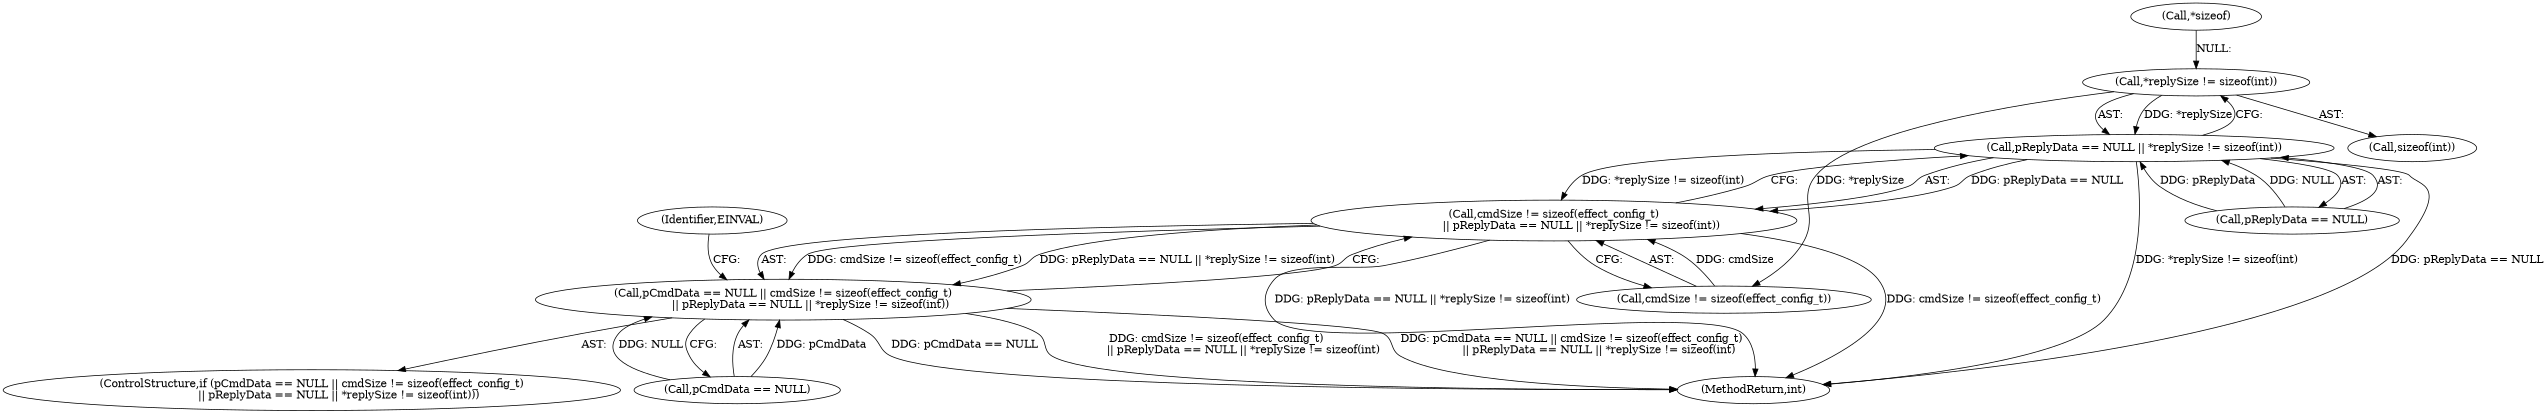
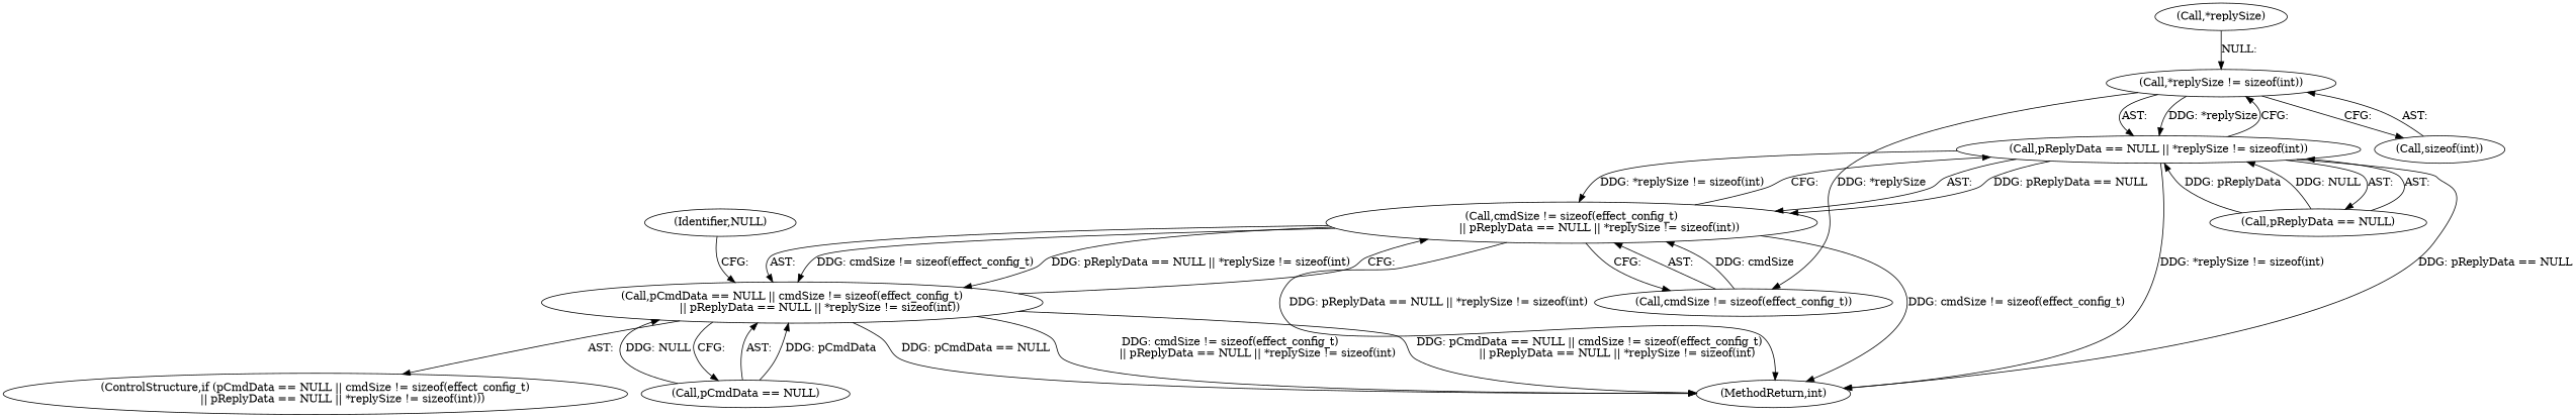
  digraph {
    n1 [label="(Call,*replySize != sizeof(int))"]
    n2 [label="(Call,pReplyData == NULL || *replySize != sizeof(int))"]
    n3 [label="(Call,sizeof(int))"]
    n4 [label="(Call,cmdSize != sizeof(effect_config_t))"]
    n5 [label="(MethodReturn,int)"]
    n6 [label="(Call,cmdSize != sizeof(effect_config_t)\n                || pReplyData == NULL || *replySize != sizeof(int))"]
    n7 [label="(Call,pReplyData == NULL)"]
    n8 [label="(Call,pCmdData == NULL || cmdSize != sizeof(effect_config_t)\n                || pReplyData == NULL || *replySize != sizeof(int))"]
    n9 [label="(ControlStructure,if (pCmdData == NULL || cmdSize != sizeof(effect_config_t)\n                || pReplyData == NULL || *replySize != sizeof(int)))"]
    n10 [label="(Call,pCmdData == NULL)"]
-   n11 [label="(Call,*sizeof)"]
-   n12 [label="(Identifier,EINVAL)"]
+   n11 [label="(Call,*replySize)"]
+   n12 [label="(Identifier,NULL)"]
    n1 -> n2 [label="AST: "]
    n1 -> n2 [label="DDG: *replySize"]
-   n1 -> n3 [label="AST: "]
+   n1 -> n3 [label="CFG: "]
    n1 -> n4 [label="DDG: *replySize"]
    n2 -> n1 [label="CFG: "]
    n2 -> n5 [label="DDG: *replySize != sizeof(int)"]
    n2 -> n5 [label="DDG: pReplyData == NULL"]
    n2 -> n6 [label="AST: "]
    n2 -> n6 [label="DDG: pReplyData == NULL"]
    n2 -> n6 [label="DDG: *replySize != sizeof(int)"]
    n2 -> n7 [label="AST: "]
+   n3 -> n1 [label="AST: "]
    n4 -> n6 [label="AST: "]
    n4 -> n6 [label="DDG: cmdSize"]
    n6 -> n2 [label="CFG: "]
    n6 -> n4 [label="CFG: "]
    n6 -> n5 [label="DDG: cmdSize != sizeof(effect_config_t)"]
    n6 -> n5 [label="DDG: pReplyData == NULL || *replySize != sizeof(int)"]
    n6 -> n8 [label="AST: "]
    n6 -> n8 [label="DDG: cmdSize != sizeof(effect_config_t)"]
    n6 -> n8 [label="DDG: pReplyData == NULL || *replySize != sizeof(int)"]
    n7 -> n2 [label="AST: "]
    n7 -> n2 [label="DDG: pReplyData"]
    n7 -> n2 [label="DDG: NULL"]
    n8 -> n5 [label="DDG: pCmdData == NULL || cmdSize != sizeof(effect_config_t)\n                || pReplyData == NULL || *replySize != sizeof(int)"]
    n8 -> n5 [label="DDG: pCmdData == NULL"]
    n8 -> n5 [label="DDG: cmdSize != sizeof(effect_config_t)\n                || pReplyData == NULL || *replySize != sizeof(int)"]
    n8 -> n6 [label="CFG: "]
    n8 -> n9 [label="AST: "]
    n8 -> n10 [label="CFG: "]
    n10 -> n8 [label="AST: "]
    n10 -> n8 [label="DDG: pCmdData"]
    n10 -> n8 [label="DDG: NULL"]
    n11 -> n1 [label="NULL: "]
    n12 -> n8 [label="CFG: "]
  }
